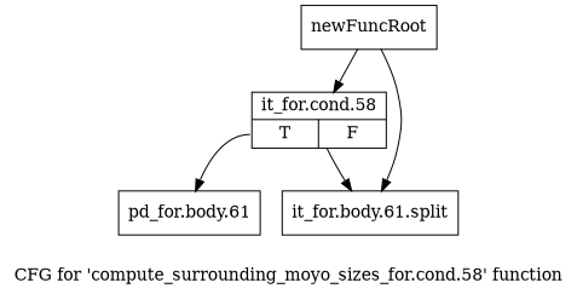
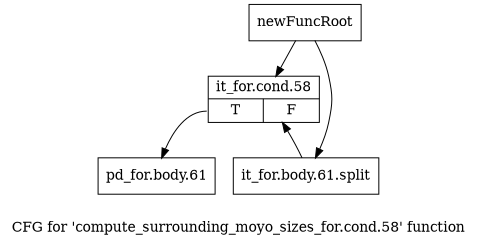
  digraph {
    label="CFG for 'compute_surrounding_moyo_sizes_for.cond.58' function"
    node [shape=record]
    n1 [label="{newFuncRoot}"]
    n2 [label="{it_for.cond.58|{<s0>T|<s1>F}}"]
    n3 [label="{it_for.body.61.split}"]
    n4 [label="{pd_for.body.61}"]
    n1 -> n2
    n1 -> n3
    n2 -> n4 [tailport=s0]
-   n2 -> n3
+   n3 -> n2
  }
